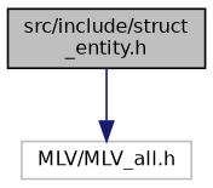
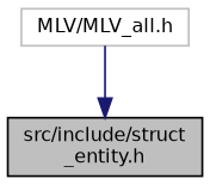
  digraph {
    node [fontname=Helvetica fontsize=10 shape=record style=filled]
    n1 [color=black fillcolor=grey75 fontcolor=black height=0.2 label="src/include/struct\l_entity.h" width=0.4]
    n2 [color=grey75 fillcolor=white height=0.2 label="MLV/MLV_all.h" width=0.4]
-   n1 -> n2 [color=midnightblue fontname=Helvetica fontsize=10 labelfontname=Helvetica labelfontsize=10 style=solid]
+   n2 -> n1 [color=midnightblue fontname=Helvetica fontsize=10 labelfontname=Helvetica labelfontsize=10 style=solid]
  }
